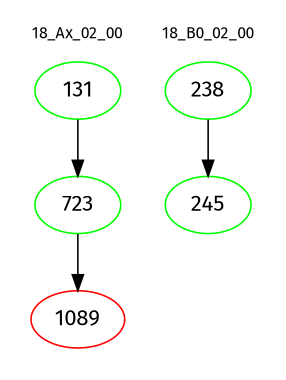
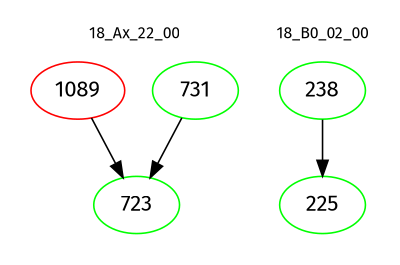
  digraph {
    fontname="Fira Sans"
    node [color=green fontname="Fira Sans"]
    edge [color=black fontname="Fira Sans"]
    n1 [label=723]
-   n2 [label=131]
+   n2 [label=731]
    n3 [color=red label=1089]
    n4 [label=238]
-   n5 [label=245]
+   n5 [label=225]
    subgraph cluster_1 {
      color=white
      fontsize=10
-     label="18_Ax_02_00"
+     label="18_Ax_22_00"
      n1
      n2
      n3
    }
    subgraph cluster_2 {
      color=white
      fontsize=10
      label="18_B0_02_00"
      n4
      n5
    }
-   n1 -> n3
+   n3 -> n1
    n2 -> n1
    n4 -> n5
  }
